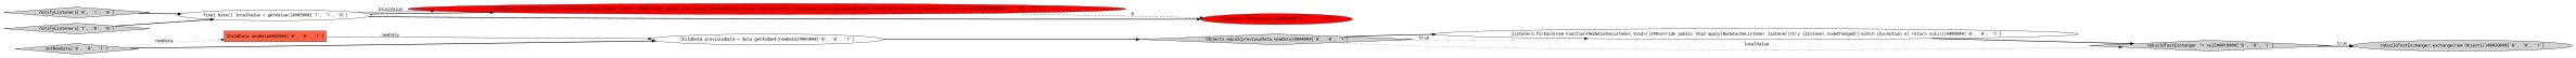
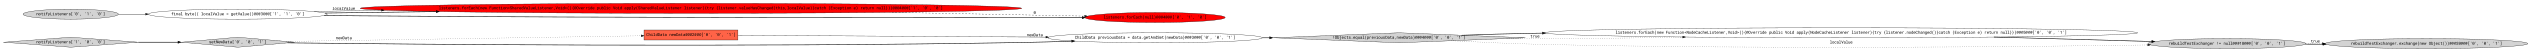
  digraph {
    fontname="Roboto Mono"
    rankdir=LR
    node [fillcolor=lightgray fontname="Roboto Mono" shape=ellipse style=filled]
    edge [fontname="Roboto Mono" style=bold]
    n1 [fillcolor=tomato label="ChildData newData@@@2@@@['0', '0', '1']" shape=box]
    n2 [fillcolor=white label="ChildData previousData = data.getAndSet(newData)@@@3@@@['0', '0', '1']"]
    n3 [label="!Objects.equal(previousData,newData)@@@4@@@['0', '0', '1']" shape=diamond]
-   n4 [label="notifyListeners['0', '1', '0']" shape=diamond]
+   n4 [label="notifyListeners['0', '1', '0']"]
    n5 [fillcolor=white label="final byte(( localValue = getValue()@@@3@@@['1', '1', '0']"]
    n6 [fillcolor=red label="listeners.forEach(new Function<SharedValueListener,Void>(){@Override public Void apply(SharedValueListener listener){try {listener.valueHasChanged(this,localValue)}catch (Exception e) return null}})@@@4@@@['1', '0', '0']"]
    n7 [fillcolor=red label="listeners.forEach(null)@@@4@@@['0', '1', '0']"]
    n8 [label="rebuildTestExchanger.exchange(new Object())@@@20@@@['0', '0', '1']"]
    n9 [label="notifyListeners['1', '0', '0']" shape=diamond]
    n10 [fillcolor=white label="listeners.forEach(new Function<NodeCacheListener,Void>(){@Override public Void apply(NodeCacheListener listener){try {listener.nodeChanged()}catch (Exception e) return null}})@@@5@@@['0', '0', '1']"]
-   n11 [label="rebuildTestExchanger != null@@@18@@@['0', '0', '1']" shape=diamond]
+   n11 [label="rebuildTestExchanger != null@@@18@@@['0', '0', '1']"]
    n12 [label="setNewData['0', '0', '1']" shape=diamond]
    n1 -> n2 [label=newData style=solid]
    n2 -> n3
    n3 -> n10
    n3 -> n10 [label=true style=dotted]
    n3 -> n11 [label=localValue style=dotted]
-   n4 -> n5
+   n4 -> n5 [style=solid]
    n5 -> n6 [label=localValue style=solid]
    n5 -> n6
    n5 -> n7
    n6 -> n7 [label=0 style=dashed]
-   n9 -> n5
+   n9 -> n12
    n10 -> n11
    n11 -> n8 [label=true style=dotted]
    n11 -> n8
    n12 -> n1 [label=newData style=dotted]
    n12 -> n2
  }
